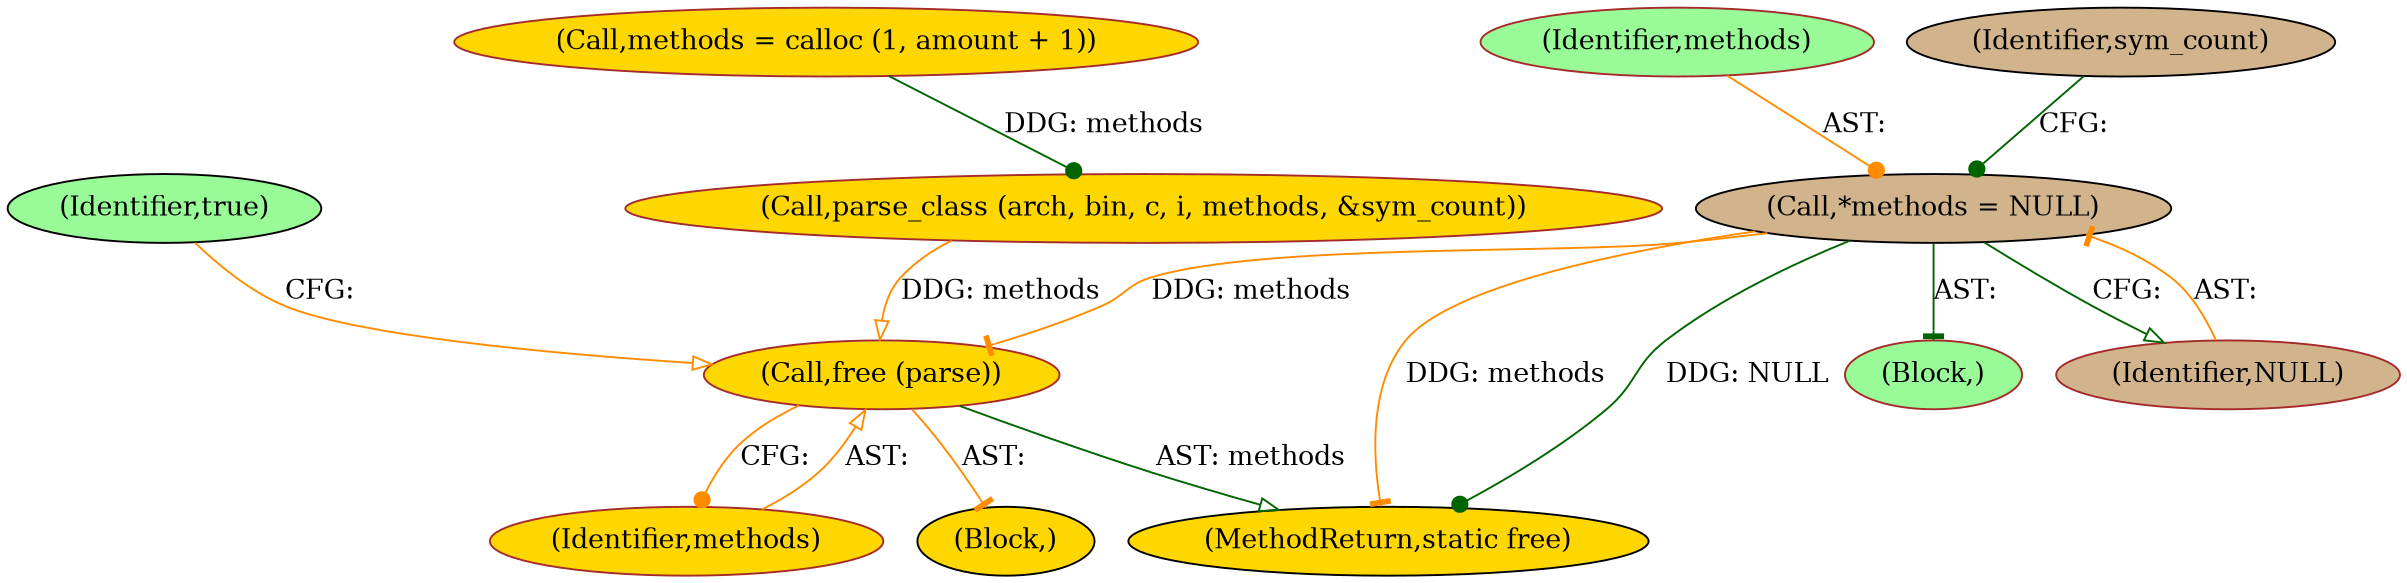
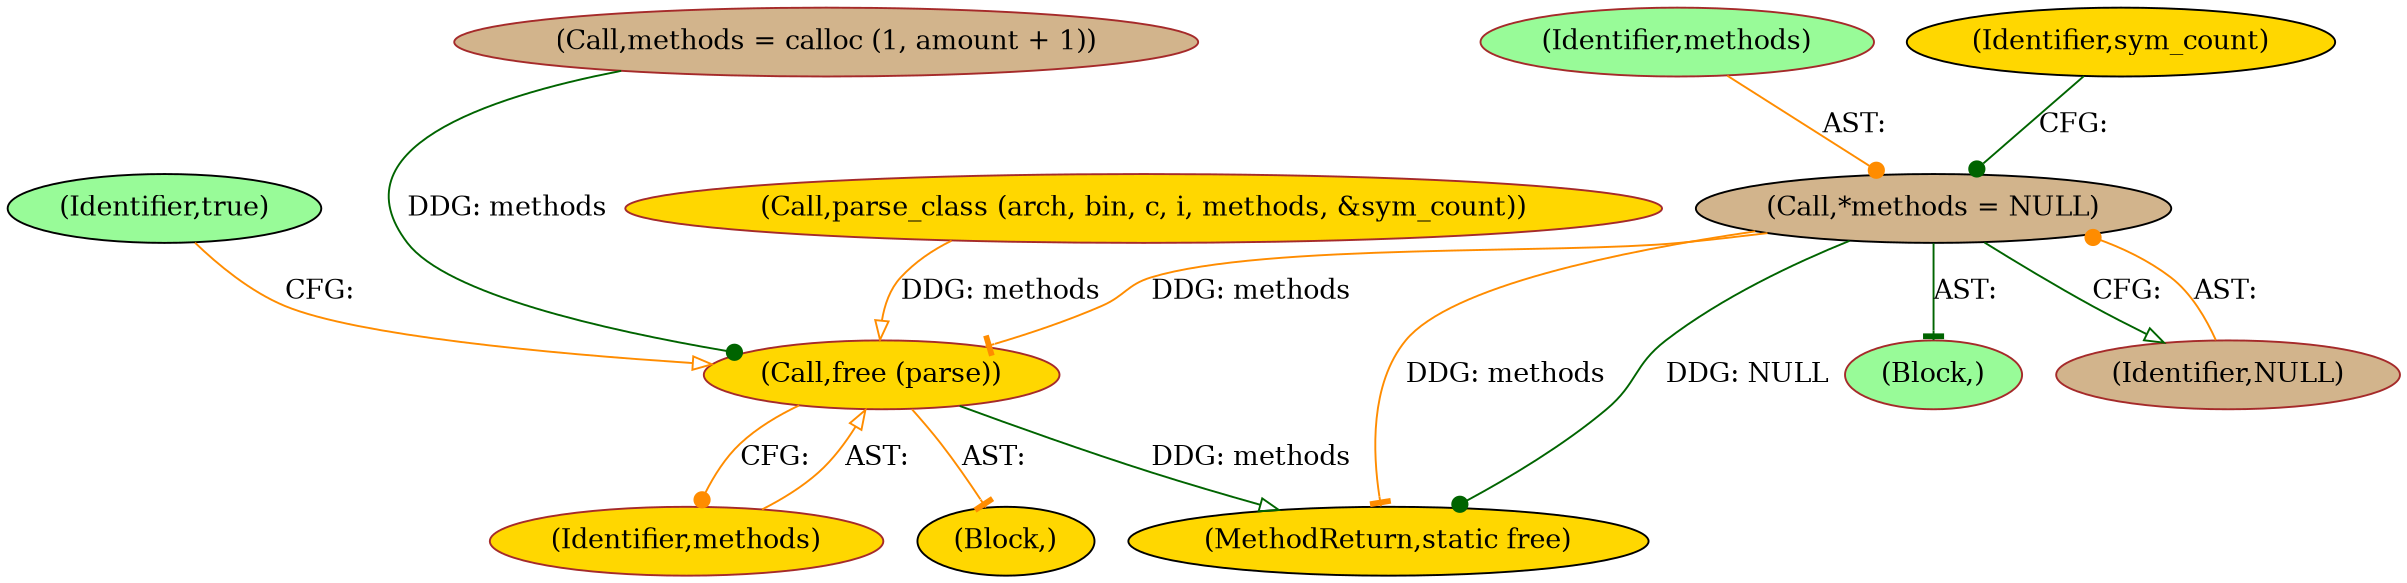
  digraph {
    node [color=brown fillcolor=gold style=filled]
    edge [arrowhead=tee color=darkorange]
    n1 [color=black fillcolor=tan label="(Call,*methods = NULL)"]
    n2 [label="(Call,free (parse))"]
    n3 [color=black label="(MethodReturn,static free)"]
    n4 [fillcolor=palegreen label="(Block,)"]
    n5 [fillcolor=tan label="(Identifier,NULL)"]
    n6 [label="(Identifier,methods)"]
    n7 [color=black label="(Block,)"]
    n8 [color=black fillcolor=palegreen label="(Identifier,true)"]
    n9 [label="(Call,parse_class (arch, bin, c, i, methods, &sym_count))"]
-   n10 [label="(Call,methods = calloc (1, amount + 1))"]
+   n10 [fillcolor=tan label="(Call,methods = calloc (1, amount + 1))"]
    n11 [fillcolor=palegreen label="(Identifier,methods)"]
-   n12 [color=black fillcolor=tan label="(Identifier,sym_count)"]
+   n12 [color=black label="(Identifier,sym_count)"]
    n1 -> n2 [label="DDG: methods"]
    n1 -> n3 [label="DDG: methods"]
    n1 -> n3 [arrowhead=dot color=darkgreen label="DDG: NULL"]
    n1 -> n4 [color=darkgreen label="AST: "]
    n1 -> n5 [arrowhead=onormal color=darkgreen label="CFG: "]
-   n2 -> n3 [arrowhead=onormal color=darkgreen label="AST: methods"]
+   n2 -> n3 [arrowhead=onormal color=darkgreen label="DDG: methods"]
    n2 -> n6 [arrowhead=dot label="CFG: "]
    n2 -> n7 [label="AST: "]
-   n5 -> n1 [label="AST: "]
+   n5 -> n1 [arrowhead=dot label="AST: "]
    n6 -> n2 [arrowhead=onormal label="AST: "]
    n8 -> n2 [arrowhead=onormal label="CFG: "]
    n9 -> n2 [arrowhead=onormal label="DDG: methods"]
-   n10 -> n9 [arrowhead=dot color=darkgreen label="DDG: methods"]
+   n10 -> n2 [arrowhead=dot color=darkgreen label="DDG: methods"]
    n11 -> n1 [arrowhead=dot label="AST: "]
    n12 -> n1 [arrowhead=dot color=darkgreen label="CFG: "]
  }
